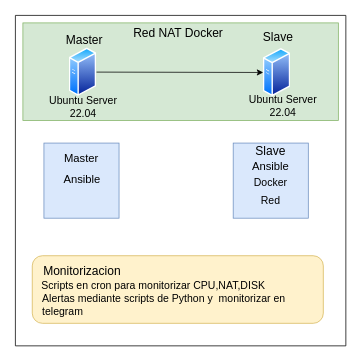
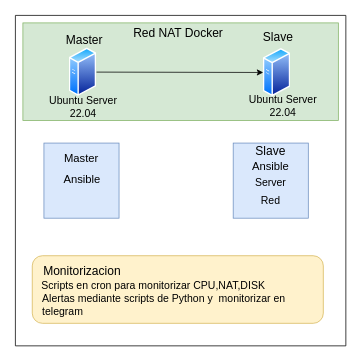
  <mxCell id="0" />
  <mxCell id="1" parent="0" />
  <mxCell id="2" value="" style="swimlane;startSize=0;align=center;" vertex="1" parent="1"><mxGeometry x="20" y="20" width="440" height="440" as="geometry"><mxRectangle x="240" y="200" width="50" height="40" as="alternateBounds" /></mxGeometry></mxCell>
  <mxCell id="3" value="" style="whiteSpace=wrap;html=1;aspect=fixed;fillColor=#dae8fc;strokeColor=#6c8ebf;" vertex="1" parent="2"><mxGeometry x="290" y="170" width="100" height="100" as="geometry" /></mxCell>
  <mxCell id="4" value="" style="rounded=0;whiteSpace=wrap;html=1;fillColor=#d5e8d4;strokeColor=#82b366;" vertex="1" parent="2"><mxGeometry x="10" y="10" width="420" height="130" as="geometry" /></mxCell>
  <mxCell id="5" value="" style="endArrow=classic;html=1;rounded=0;exitX=1;exitY=0.5;exitDx=0;exitDy=0;entryX=0;entryY=0.5;entryDx=0;entryDy=0;" edge="1" parent="2" source="12" target="18"><mxGeometry width="50" height="50" relative="1" as="geometry"><mxPoint x="160" y="61.5" as="sourcePoint" /><mxPoint x="255" y="62.5" as="targetPoint" /></mxGeometry></mxCell>
  <mxCell id="6" value="" style="whiteSpace=wrap;html=1;aspect=fixed;fillColor=#dae8fc;strokeColor=#6c8ebf;" vertex="1" parent="2"><mxGeometry x="38" y="170" width="100" height="100" as="geometry" /></mxCell>
  <mxCell id="7" value="" style="rounded=1;whiteSpace=wrap;html=1;fillColor=#fff2cc;strokeColor=#d6b656;" vertex="1" parent="2"><mxGeometry x="22.48" y="320" width="387.52" height="90" as="geometry" /></mxCell>
  <mxCell id="8" value="Monitorizacion" style="text;strokeColor=none;align=center;fillColor=none;html=1;verticalAlign=middle;whiteSpace=wrap;rounded=0;fontSize=16;" vertex="1" parent="2"><mxGeometry x="48.6" y="330" width="80" height="20" as="geometry" /></mxCell>
  <mxCell id="9" value="Scripts en cron para monitorizar CPU,NAT,DISK" style="text;strokeColor=none;align=left;fillColor=none;html=1;verticalAlign=middle;whiteSpace=wrap;rounded=0;fontSize=14;" vertex="1" parent="2"><mxGeometry x="33.48" y="350" width="356.52" height="20" as="geometry" /></mxCell>
- <mxCell id="10" value="Docker" style="text;strokeColor=none;align=center;fillColor=none;html=1;verticalAlign=middle;whiteSpace=wrap;rounded=0;fontSize=14;" vertex="1" parent="2"><mxGeometry x="320" y="212.4" width="40" height="20" as="geometry" /></mxCell>
+ <mxCell id="10" value="Server" style="text;strokeColor=none;align=center;fillColor=none;html=1;verticalAlign=middle;whiteSpace=wrap;rounded=0;fontSize=14;" vertex="1" parent="2"><mxGeometry x="320" y="212.4" width="40" height="20" as="geometry" /></mxCell>
  <mxCell id="11" value="Red" style="text;strokeColor=none;align=center;fillColor=none;html=1;verticalAlign=middle;whiteSpace=wrap;rounded=0;fontSize=14;" vertex="1" parent="2"><mxGeometry x="320" y="236.4" width="40" height="20" as="geometry" /></mxCell>
  <mxCell id="12" value="" style="image;aspect=fixed;perimeter=ellipsePerimeter;html=1;align=center;shadow=0;dashed=0;spacingTop=3;image=img/lib/active_directory/generic_server.svg;fontSize=13;" vertex="1" parent="2"><mxGeometry x="71.6" y="43" width="36.4" height="65" as="geometry" /></mxCell>
  <mxCell id="13" value="Ansible" style="text;strokeColor=none;align=center;fillColor=none;html=1;verticalAlign=middle;whiteSpace=wrap;rounded=0;fontSize=15;" vertex="1" parent="2"><mxGeometry x="320" y="191" width="40" height="20" as="geometry" /></mxCell>
  <mxCell id="14" value="Alertas mediante scripts de Python y&amp;nbsp; monitorizar en telegram" style="text;strokeColor=none;align=left;fillColor=none;html=1;verticalAlign=middle;whiteSpace=wrap;rounded=0;fontSize=14;" vertex="1" parent="2"><mxGeometry x="34.48" y="375" width="355.52" height="20" as="geometry" /></mxCell>
  <mxCell id="15" value="Slave" style="text;strokeColor=none;align=center;fillColor=none;html=1;verticalAlign=middle;whiteSpace=wrap;rounded=0;fontSize=16;" vertex="1" parent="2"><mxGeometry x="320" y="170" width="40" height="20" as="geometry" /></mxCell>
  <mxCell id="16" value="Master" style="text;strokeColor=none;align=center;fillColor=none;html=1;verticalAlign=middle;whiteSpace=wrap;rounded=0;fontSize=15;" vertex="1" parent="2"><mxGeometry x="68.0" y="180" width="40" height="20" as="geometry" /></mxCell>
  <mxCell id="17" value="Ansible" style="text;strokeColor=none;align=center;fillColor=none;html=1;verticalAlign=middle;whiteSpace=wrap;rounded=0;fontSize=15;" vertex="1" parent="2"><mxGeometry x="69.0" y="208.4" width="40" height="20" as="geometry" /></mxCell>
  <mxCell id="18" value="" style="image;aspect=fixed;perimeter=ellipsePerimeter;html=1;align=center;shadow=0;dashed=0;spacingTop=3;image=img/lib/active_directory/generic_server.svg;fontSize=13;" vertex="1" parent="2"><mxGeometry x="330" y="43.5" width="36.4" height="65" as="geometry" /></mxCell>
  <mxCell id="19" value="Ubuntu Server 22.04" style="text;strokeColor=none;align=center;fillColor=none;html=1;verticalAlign=middle;whiteSpace=wrap;rounded=0;fontSize=14;" vertex="1" parent="2"><mxGeometry x="310" y="110" width="93.04" height="20" as="geometry" /></mxCell>
  <mxCell id="20" value="Slave" style="text;strokeColor=none;align=center;fillColor=none;html=1;verticalAlign=middle;whiteSpace=wrap;rounded=0;fontSize=16;" vertex="1" parent="2"><mxGeometry x="330" y="18" width="40" height="20" as="geometry" /></mxCell>
  <mxCell id="21" value="Ubuntu Server 22.04" style="text;strokeColor=none;align=center;fillColor=none;html=1;verticalAlign=middle;whiteSpace=wrap;rounded=0;fontSize=14;" vertex="1" parent="2"><mxGeometry x="44.0" y="112" width="93.04" height="20" as="geometry" /></mxCell>
  <mxCell id="22" value="Master" style="text;strokeColor=none;align=center;fillColor=none;html=1;verticalAlign=middle;whiteSpace=wrap;rounded=0;fontSize=16;" vertex="1" parent="1"><mxGeometry x="91.6" y="41.5" width="40" height="20" as="geometry" /></mxCell>
  <mxCell id="23" value="Red NAT Docker" style="text;strokeColor=none;align=center;fillColor=none;html=1;verticalAlign=middle;whiteSpace=wrap;rounded=0;fontSize=16;fontStyle=0" vertex="1" parent="1"><mxGeometry x="169" y="38" width="136" height="10" as="geometry" /></mxCell>
